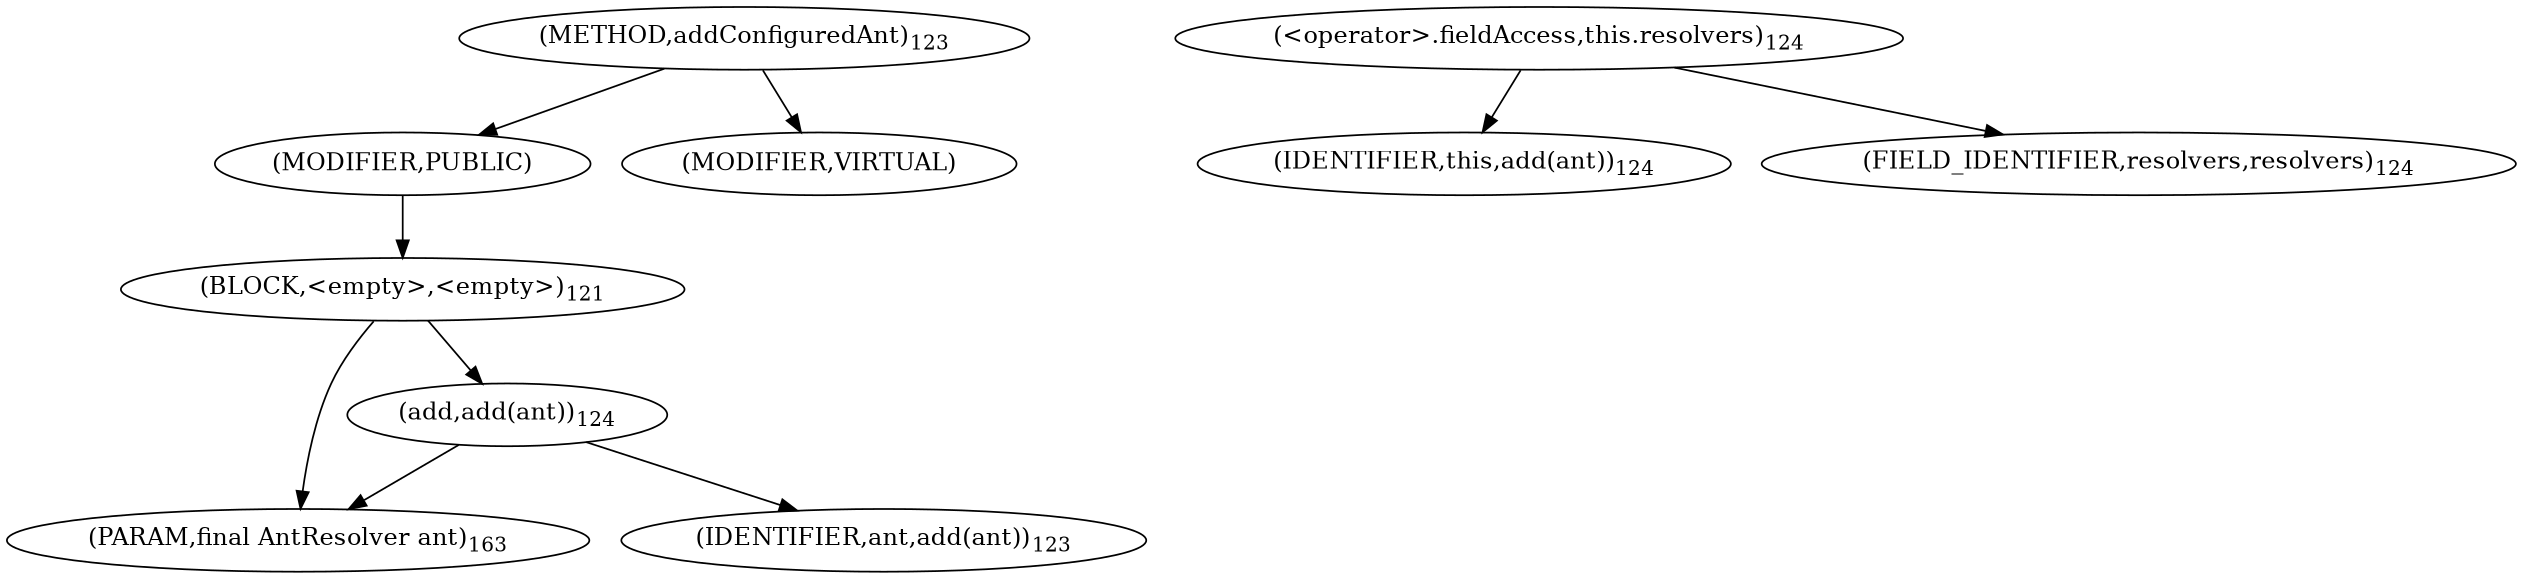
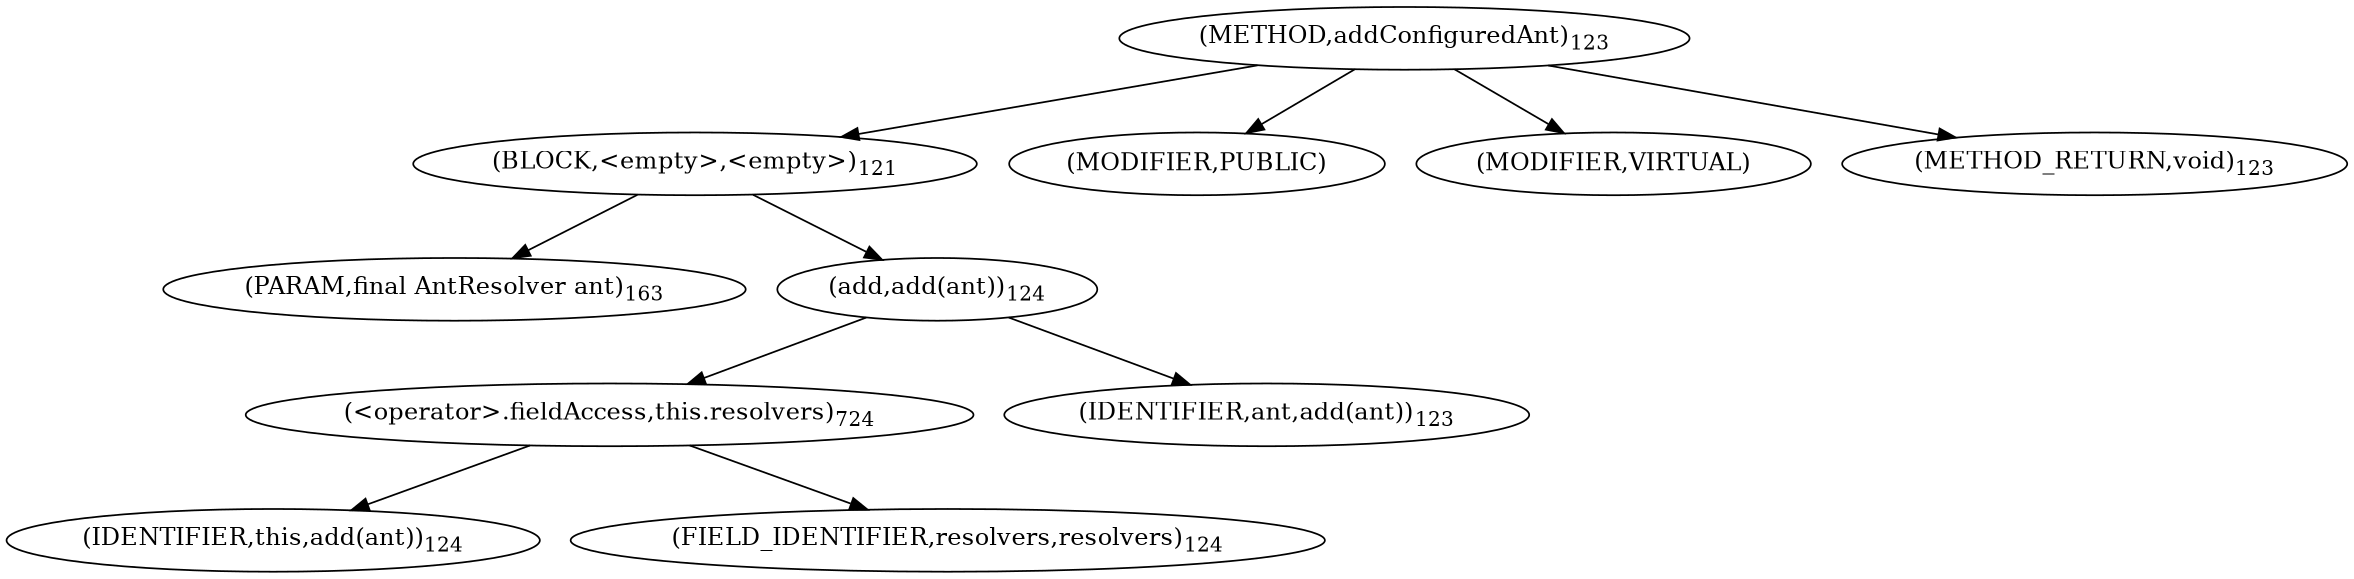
  digraph {
    n1 [label=<(METHOD,addConfiguredAnt)<SUB>123</SUB>>]
    n2 [label=<(BLOCK,&lt;empty&gt;,&lt;empty&gt;)<SUB>121</SUB>>]
    n3 [label=<(MODIFIER,PUBLIC)>]
    n4 [label=<(MODIFIER,VIRTUAL)>]
+   n5 [label=<(METHOD_RETURN,void)<SUB>123</SUB>>]
    n6 [label=<(PARAM,final AntResolver ant)<SUB>163</SUB>>]
    n7 [label=<(add,add(ant))<SUB>124</SUB>>]
-   n8 [label=<(&lt;operator&gt;.fieldAccess,this.resolvers)<SUB>124</SUB>>]
+   n8 [label=<(&lt;operator&gt;.fieldAccess,this.resolvers)<SUB>724</SUB>>]
    n9 [label=<(IDENTIFIER,ant,add(ant))<SUB>123</SUB>>]
    n10 [label=<(IDENTIFIER,this,add(ant))<SUB>124</SUB>>]
    n11 [label=<(FIELD_IDENTIFIER,resolvers,resolvers)<SUB>124</SUB>>]
-   n3 -> n2
+   n1 -> n2
    n1 -> n3
    n1 -> n4
+   n1 -> n5
    n2 -> n6
    n2 -> n7
-   n7 -> n6
+   n7 -> n8
    n7 -> n9
    n8 -> n10
    n8 -> n11
  }
